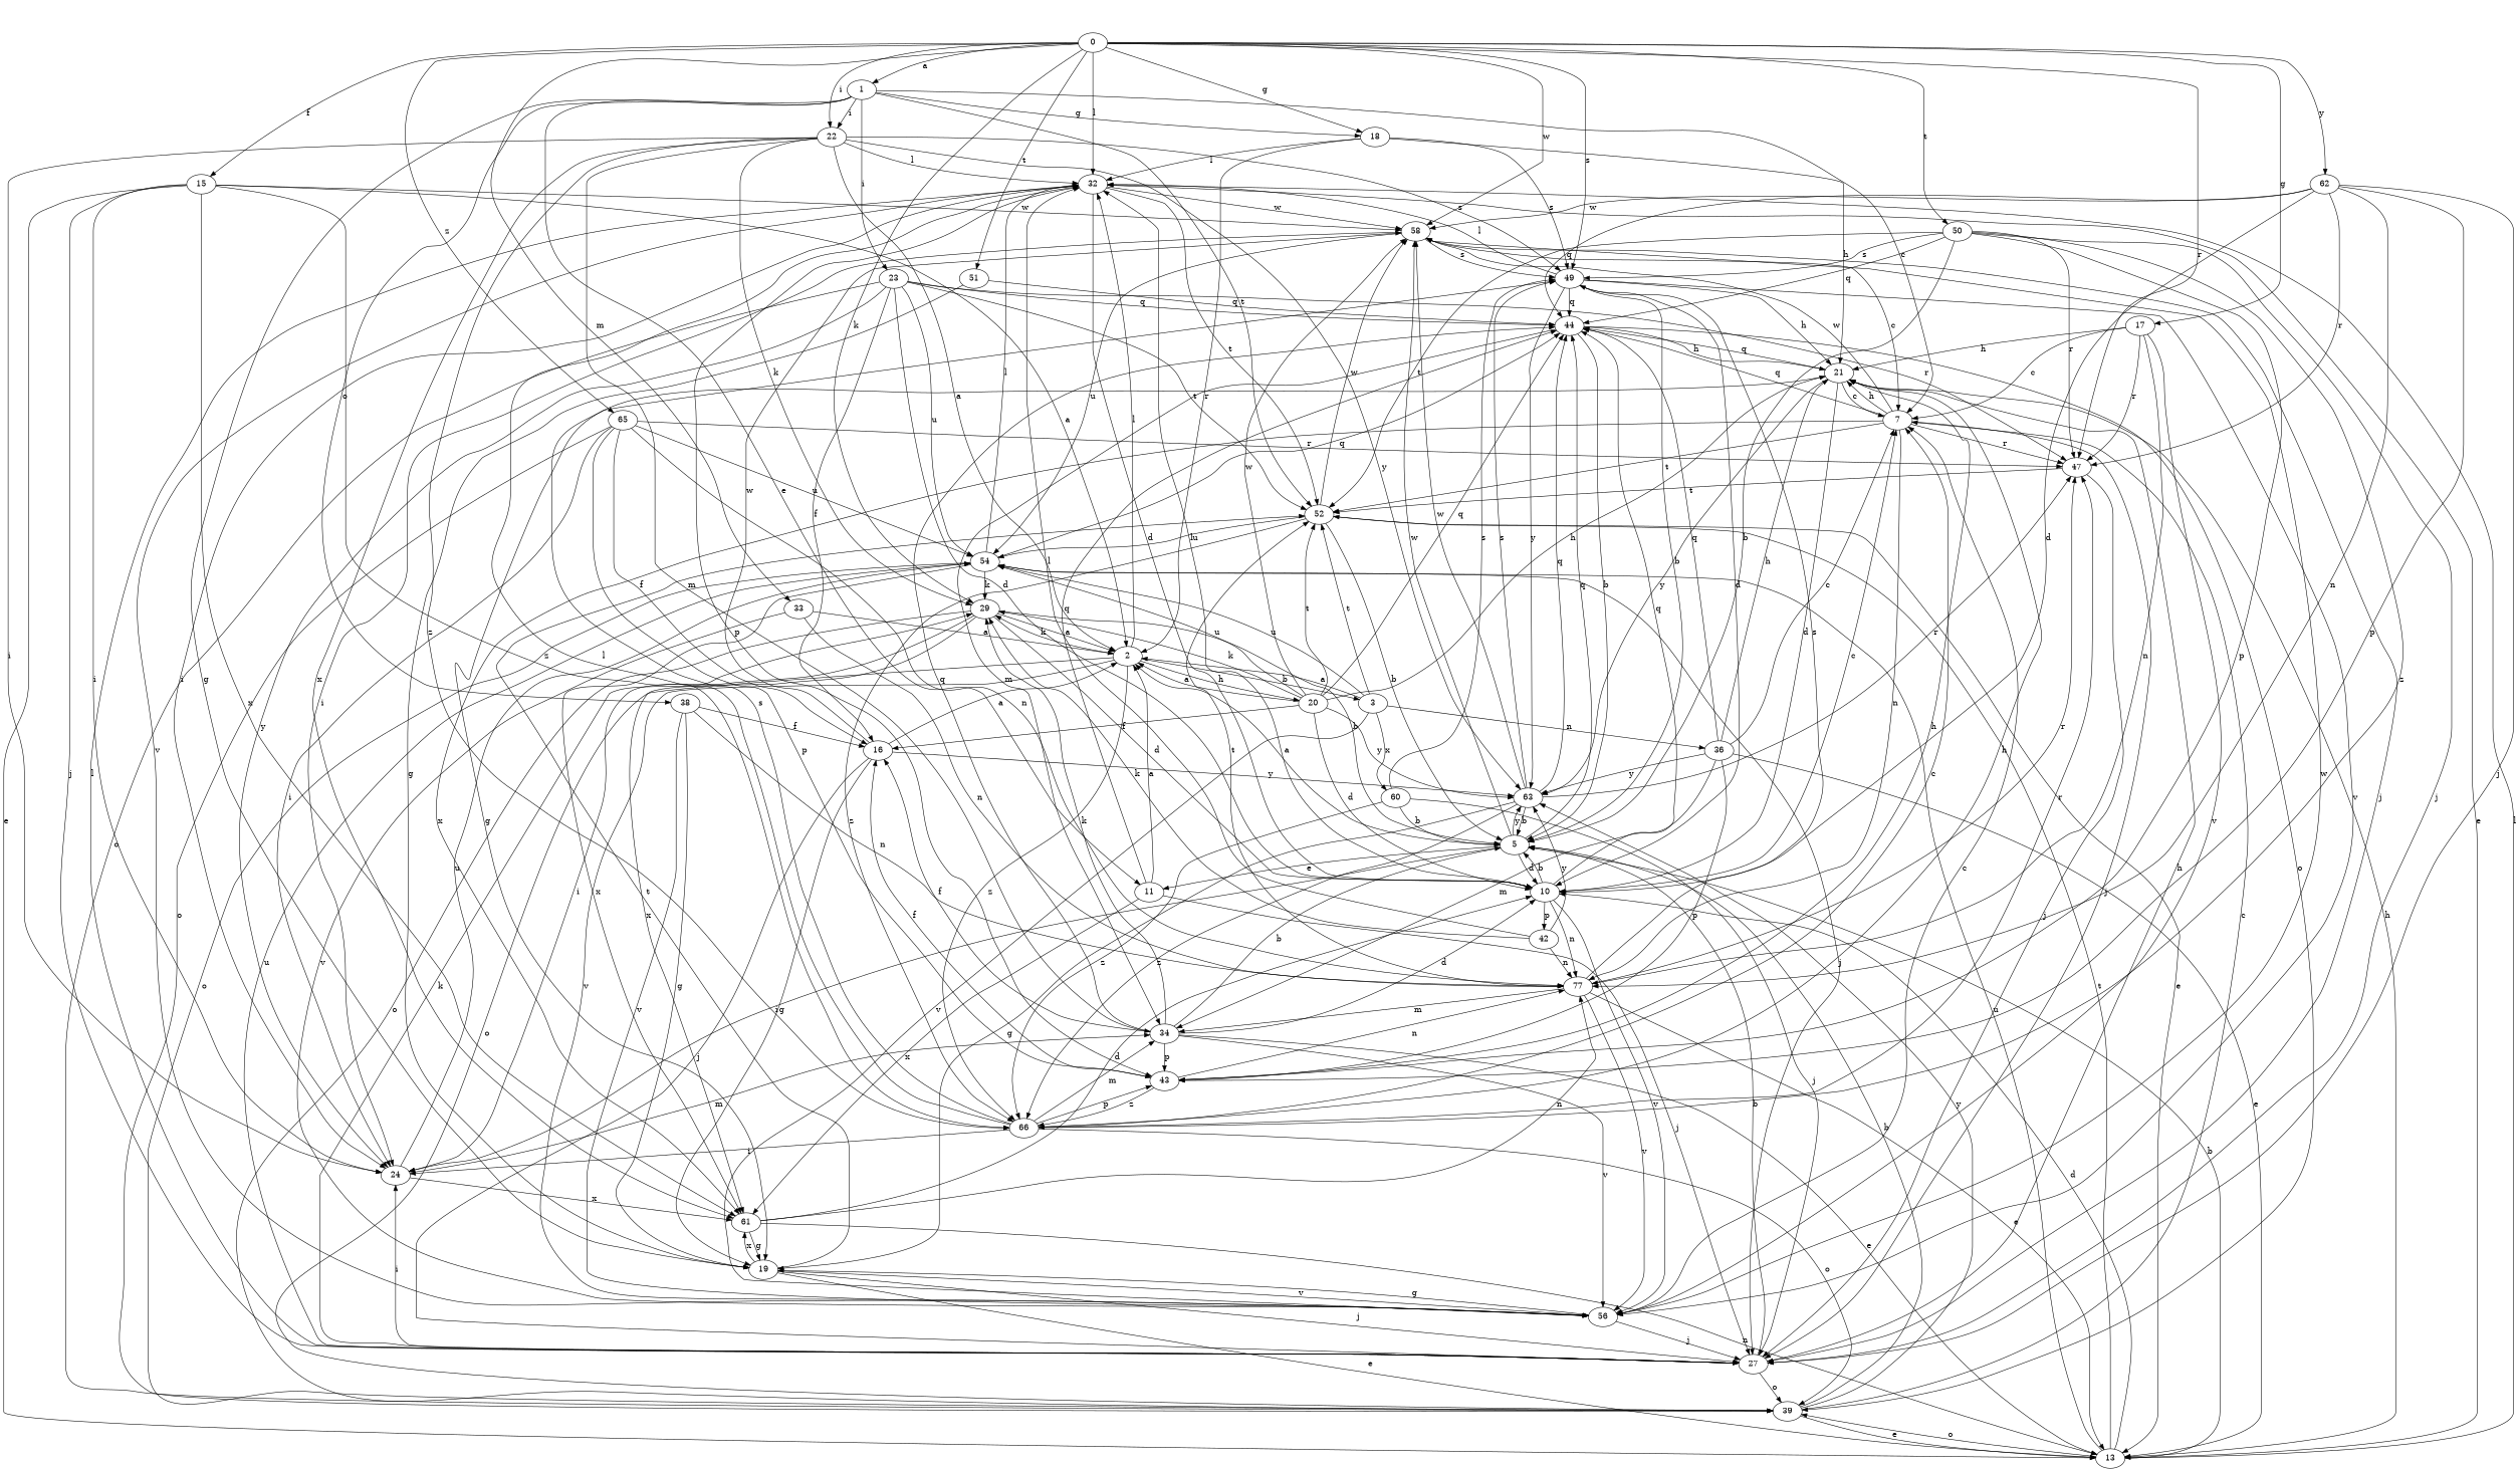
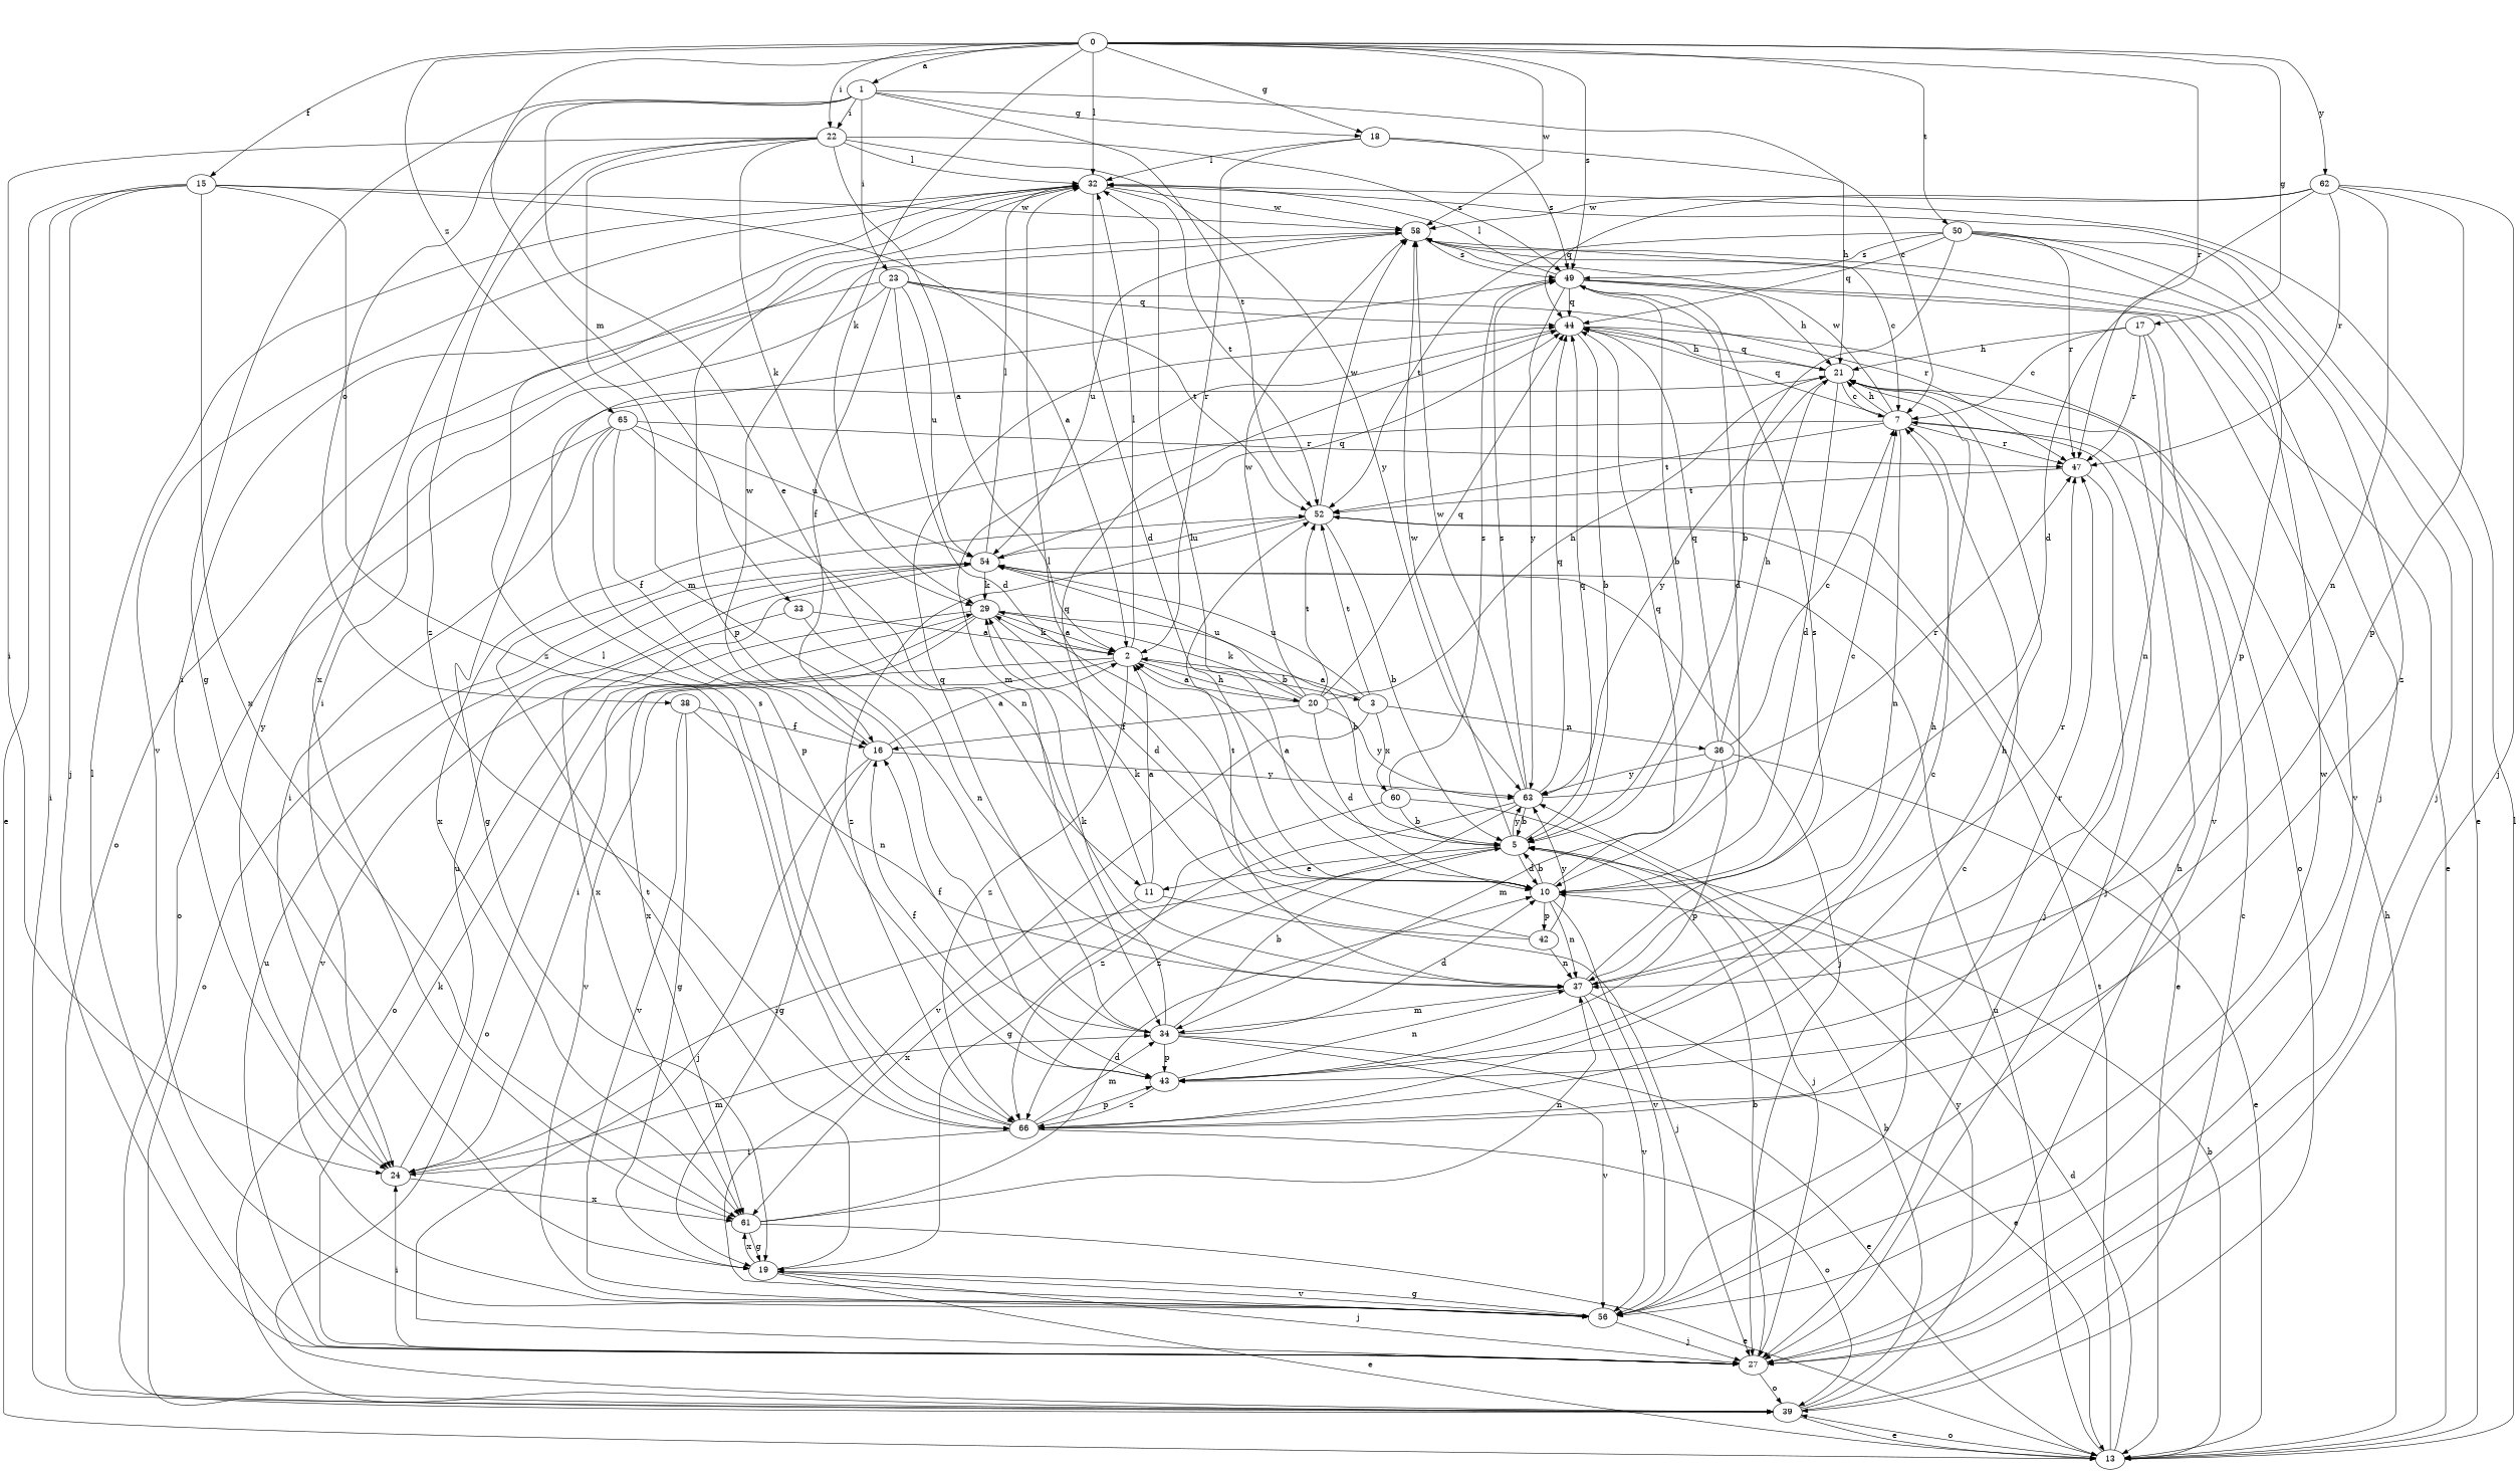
  strict digraph {
    0
    1
    15
    17
    18
    22
    29
    32
    33
    47
    49
    50
-   51
    58
    62
    65
    7
    11
    19
    23
    38
    52
    2
    66
    24
    27
    61
    13
    56
    21
-   37 [label=77]
+   37
    63
    34
    39
    5
    10
    43
    44
    54
    16
    3
    20
    36
    60
    42
    0 -> 1 [label=a]
    0 -> 15 [label=f]
    0 -> 17 [label=g]
    0 -> 18 [label=g]
    0 -> 22 [label=i]
    0 -> 29 [label=k]
    0 -> 32 [label=l]
    0 -> 33 [label=m]
    0 -> 47 [label=r]
    0 -> 49 [label=s]
    0 -> 50 [label=t]
-   0 -> 51 [label=t]
    0 -> 58 [label=w]
    0 -> 62 [label=y]
    0 -> 65 [label=z]
    1 -> 18 [label=g]
    1 -> 22 [label=i]
    1 -> 7 [label=c]
    1 -> 11 [label=e]
    1 -> 19 [label=g]
    1 -> 23 [label=i]
    1 -> 38 [label=o]
    1 -> 52 [label=t]
    15 -> 58 [label=w]
    15 -> 2 [label=a]
    15 -> 66 [label=z]
-   15 -> 24 [label=i]
+   15 -> 39 [label=i]
    15 -> 27 [label=j]
    15 -> 61 [label=x]
    15 -> 13 [label=e]
    17 -> 47 [label=r]
    17 -> 7 [label=c]
    17 -> 56 [label=v]
    17 -> 21 [label=h]
    17 -> 37 [label=n]
    18 -> 32 [label=l]
    18 -> 49 [label=s]
    18 -> 2 [label=r]
    18 -> 21 [label=h]
    22 -> 29 [label=k]
    22 -> 32 [label=l]
    22 -> 49 [label=s]
    22 -> 2 [label=a]
    22 -> 66 [label=z]
    22 -> 24 [label=i]
    22 -> 61 [label=x]
    22 -> 63 [label=y]
    22 -> 34 [label=m]
    29 -> 2 [label=a]
    29 -> 24 [label=i]
    29 -> 61 [label=x]
    29 -> 39 [label=o]
    29 -> 5 [label=b]
    29 -> 10 [label=d]
    32 -> 58 [label=w]
    32 -> 52 [label=t]
    32 -> 24 [label=i]
    32 -> 13 [label=e]
    32 -> 56 [label=v]
    32 -> 10 [label=d]
    32 -> 43 [label=p]
    33 -> 2 [label=a]
    33 -> 56 [label=v]
    33 -> 37 [label=n]
    47 -> 52 [label=t]
    47 -> 27 [label=j]
    49 -> 32 [label=l]
+   49 -> 13 [label=e]
    49 -> 56 [label=v]
    49 -> 21 [label=h]
    49 -> 63 [label=y]
    49 -> 5 [label=b]
    49 -> 10 [label=d]
    49 -> 44 [label=q]
    50 -> 47 [label=r]
    50 -> 49 [label=s]
    50 -> 52 [label=t]
    50 -> 66 [label=z]
    50 -> 27 [label=j]
    50 -> 5 [label=b]
    50 -> 43 [label=p]
    50 -> 44 [label=q]
-   51 -> 19 [label=g]
-   51 -> 44 [label=q]
    58 -> 49 [label=s]
    58 -> 7 [label=c]
    58 -> 24 [label=i]
    58 -> 27 [label=j]
    58 -> 54 [label=u]
    62 -> 47 [label=r]
    62 -> 58 [label=w]
    62 -> 27 [label=j]
    62 -> 37 [label=n]
    62 -> 10 [label=d]
    62 -> 43 [label=p]
    62 -> 44 [label=q]
    65 -> 47 [label=r]
    65 -> 24 [label=i]
    65 -> 37 [label=n]
    65 -> 39 [label=o]
    65 -> 43 [label=p]
    65 -> 54 [label=u]
    65 -> 16 [label=f]
    7 -> 47 [label=r]
    7 -> 58 [label=w]
    7 -> 52 [label=t]
    7 -> 27 [label=j]
    7 -> 61 [label=x]
    7 -> 21 [label=h]
    7 -> 37 [label=n]
    7 -> 44 [label=q]
    11 -> 2 [label=a]
    11 -> 27 [label=j]
    11 -> 61 [label=x]
    11 -> 44 [label=q]
    19 -> 52 [label=t]
    19 -> 27 [label=j]
    19 -> 61 [label=x]
    19 -> 13 [label=e]
    19 -> 56 [label=v]
    23 -> 47 [label=r]
    23 -> 52 [label=t]
    23 -> 24 [label=y]
    23 -> 39 [label=o]
    23 -> 10 [label=d]
    23 -> 44 [label=q]
    23 -> 54 [label=u]
    23 -> 16 [label=f]
    38 -> 19 [label=g]
    38 -> 56 [label=v]
    38 -> 37 [label=n]
    38 -> 16 [label=f]
    52 -> 58 [label=w]
    52 -> 66 [label=z]
    52 -> 13 [label=e]
    52 -> 5 [label=b]
    52 -> 54 [label=u]
    2 -> 29 [label=k]
    2 -> 32 [label=l]
    2 -> 66 [label=z]
    2 -> 56 [label=v]
    2 -> 39 [label=o]
    2 -> 3 [label=b]
    2 -> 20 [label=h]
    66 -> 32 [label=l]
    66 -> 47 [label=r]
    66 -> 49 [label=s]
    66 -> 7 [label=c]
    66 -> 24 [label=i]
    66 -> 21 [label=h]
    66 -> 34 [label=m]
    66 -> 39 [label=o]
    66 -> 43 [label=p]
    24 -> 61 [label=x]
    24 -> 34 [label=m]
    24 -> 54 [label=u]
    27 -> 29 [label=k]
    27 -> 32 [label=l]
    27 -> 24 [label=i]
    27 -> 21 [label=h]
    27 -> 39 [label=o]
    27 -> 5 [label=b]
    27 -> 54 [label=u]
    61 -> 19 [label=g]
-   61 -> 13 [label=n]
+   61 -> 13 [label=e]
    61 -> 37 [label=n]
    61 -> 10 [label=d]
    13 -> 32 [label=l]
    13 -> 52 [label=t]
    13 -> 21 [label=h]
    13 -> 39 [label=o]
    13 -> 5 [label=b]
    13 -> 10 [label=d]
    13 -> 54 [label=u]
    56 -> 58 [label=w]
    56 -> 7 [label=c]
    56 -> 19 [label=g]
    56 -> 27 [label=j]
    21 -> 7 [label=c]
    21 -> 19 [label=g]
    21 -> 63 [label=y]
    21 -> 10 [label=d]
    21 -> 44 [label=q]
    37 -> 47 [label=r]
    37 -> 49 [label=s]
    37 -> 52 [label=t]
    37 -> 13 [label=e]
    37 -> 56 [label=v]
    37 -> 34 [label=m]
    63 -> 47 [label=r]
    63 -> 49 [label=s]
    63 -> 58 [label=w]
    63 -> 19 [label=g]
    63 -> 66 [label=z]
    63 -> 5 [label=b]
    63 -> 44 [label=q]
    34 -> 29 [label=k]
    34 -> 13 [label=e]
    34 -> 56 [label=v]
    34 -> 5 [label=b]
    34 -> 10 [label=d]
    34 -> 43 [label=p]
    34 -> 44 [label=q]
    34 -> 16 [label=f]
    39 -> 7 [label=c]
    39 -> 13 [label=e]
    39 -> 63 [label=y]
    39 -> 5 [label=b]
    5 -> 58 [label=w]
    5 -> 11 [label=e]
    5 -> 2 [label=a]
    5 -> 24 [label=i]
    5 -> 63 [label=y]
    5 -> 10 [label=d]
    5 -> 44 [label=q]
    10 -> 32 [label=l]
    10 -> 7 [label=c]
    10 -> 56 [label=v]
    10 -> 37 [label=n]
    10 -> 5 [label=b]
    10 -> 44 [label=q]
    10 -> 42 [label=p]
    43 -> 66 [label=z]
    43 -> 21 [label=h]
    43 -> 37 [label=n]
    43 -> 16 [label=f]
    44 -> 21 [label=h]
    44 -> 34 [label=m]
    44 -> 39 [label=o]
    44 -> 5 [label=b]
    54 -> 29 [label=k]
    54 -> 32 [label=l]
    54 -> 27 [label=j]
    54 -> 61 [label=x]
    54 -> 39 [label=o]
    54 -> 44 [label=q]
    16 -> 58 [label=w]
    16 -> 19 [label=g]
    16 -> 2 [label=a]
    16 -> 27 [label=j]
    16 -> 63 [label=y]
    3 -> 52 [label=t]
    3 -> 2 [label=a]
    3 -> 56 [label=v]
    3 -> 54 [label=u]
    3 -> 36 [label=n]
    3 -> 60 [label=x]
    20 -> 29 [label=k]
    20 -> 58 [label=w]
    20 -> 52 [label=t]
    20 -> 2 [label=a]
    20 -> 21 [label=h]
    20 -> 63 [label=y]
    20 -> 10 [label=d]
    20 -> 44 [label=q]
    20 -> 54 [label=u]
    20 -> 16 [label=f]
    36 -> 7 [label=c]
    36 -> 13 [label=e]
    36 -> 21 [label=h]
    36 -> 63 [label=y]
    36 -> 34 [label=m]
    36 -> 43 [label=p]
    36 -> 44 [label=q]
    60 -> 49 [label=s]
    60 -> 66 [label=z]
    60 -> 27 [label=j]
    60 -> 5 [label=b]
    42 -> 29 [label=k]
    42 -> 32 [label=l]
    42 -> 37 [label=n]
    42 -> 63 [label=y]
  }
